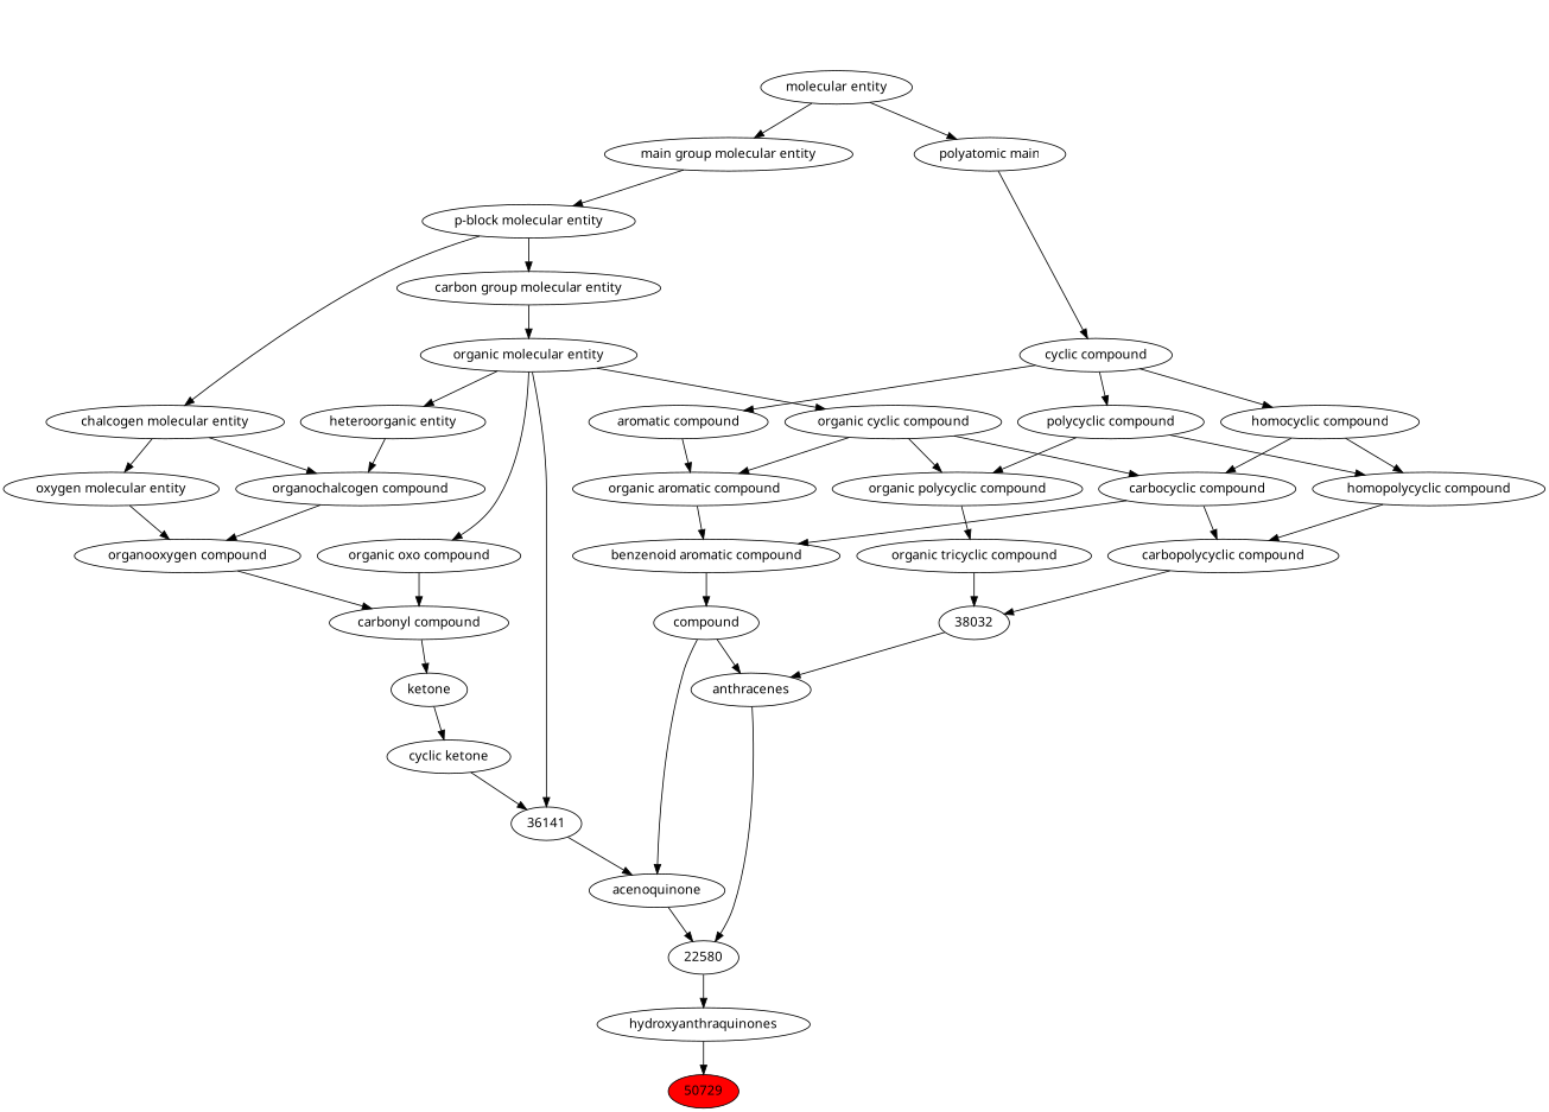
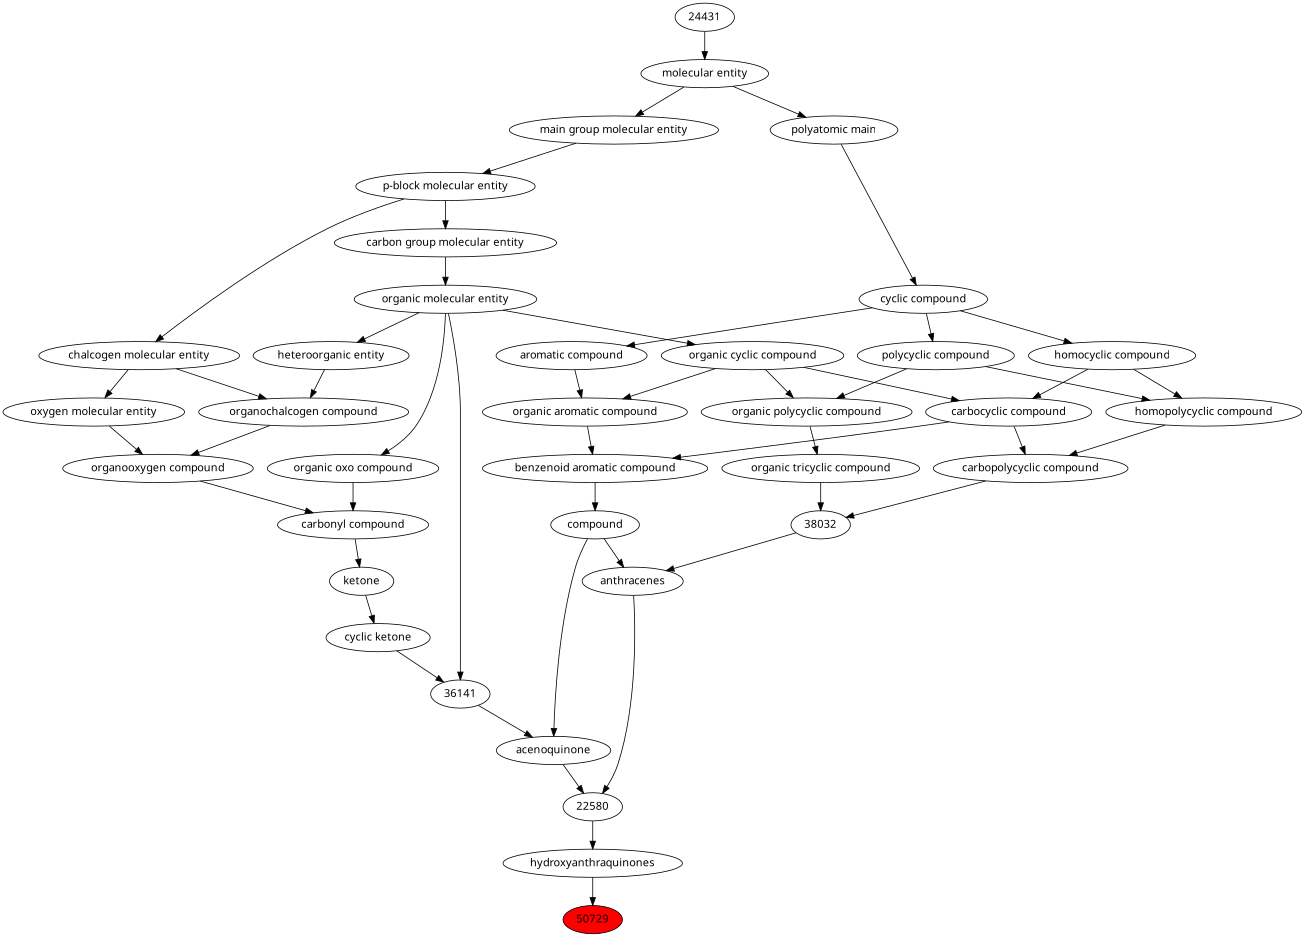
  digraph {
    fontname="Noto Sans"
    node [fontname="Noto Sans"]
    edge [fontname="Noto Sans"]
    n1 [fillcolor=red label=50729 style=filled]
    n2 [label=hydroxyanthraquinones]
    n3 [label=22580]
    n4 [label=anthracenes]
    n5 [label=acenoquinone]
    n6 [label=38032]
    n7 [label=compound]
    n8 [label=36141]
    n9 [label="carbopolycyclic compound"]
    n10 [label="organic tricyclic compound"]
    n11 [label="benzenoid aromatic compound"]
    n12 [label="organic molecular entity"]
    n13 [label="organic cyclic compound"]
    n14 [label="organic oxo compound"]
    n15 [label="heteroorganic entity"]
    n16 [label="carbocyclic compound"]
    n17 [label="organic polycyclic compound"]
    n18 [label="organic aromatic compound"]
    n19 [label="carbonyl compound"]
    n20 [label="organochalcogen compound"]
    n21 [label="cyclic ketone"]
    n22 [label="homopolycyclic compound"]
    n23 [label="carbon group molecular entity"]
    n24 [label=ketone]
    n25 [label="homocyclic compound"]
    n26 [label="polycyclic compound"]
    n27 [label="aromatic compound"]
    n28 [label="p-block molecular entity"]
    n29 [label="chalcogen molecular entity"]
    n30 [label="oxygen molecular entity"]
    n31 [label="cyclic compound"]
    n32 [label="main group molecular entity"]
    n33 [label="organooxygen compound"]
    n34 [label="polyatomic main"]
    n35 [label="molecular entity"]
+   n36 [label=24431]
    n2 -> n1
    n3 -> n2
    n4 -> n3
    n5 -> n3
    n6 -> n4
    n7 -> n4
    n7 -> n5
    n8 -> n5
    n9 -> n6
    n10 -> n6
    n11 -> n7
    n12 -> n8
    n12 -> n13
    n12 -> n14
    n12 -> n15
    n13 -> n16
    n13 -> n17
    n13 -> n18
    n14 -> n19
    n15 -> n20
    n16 -> n9
    n16 -> n11
    n17 -> n10
    n18 -> n11
    n19 -> n24
    n20 -> n33
    n21 -> n8
    n22 -> n9
    n23 -> n12
    n24 -> n21
    n25 -> n16
    n25 -> n22
    n26 -> n17
    n26 -> n22
    n27 -> n18
    n28 -> n23
    n28 -> n29
    n29 -> n20
    n29 -> n30
    n30 -> n33
    n31 -> n25
    n31 -> n26
    n31 -> n27
    n32 -> n28
    n33 -> n19
    n34 -> n31
    n35 -> n32
    n35 -> n34
+   n36 -> n35
  }
